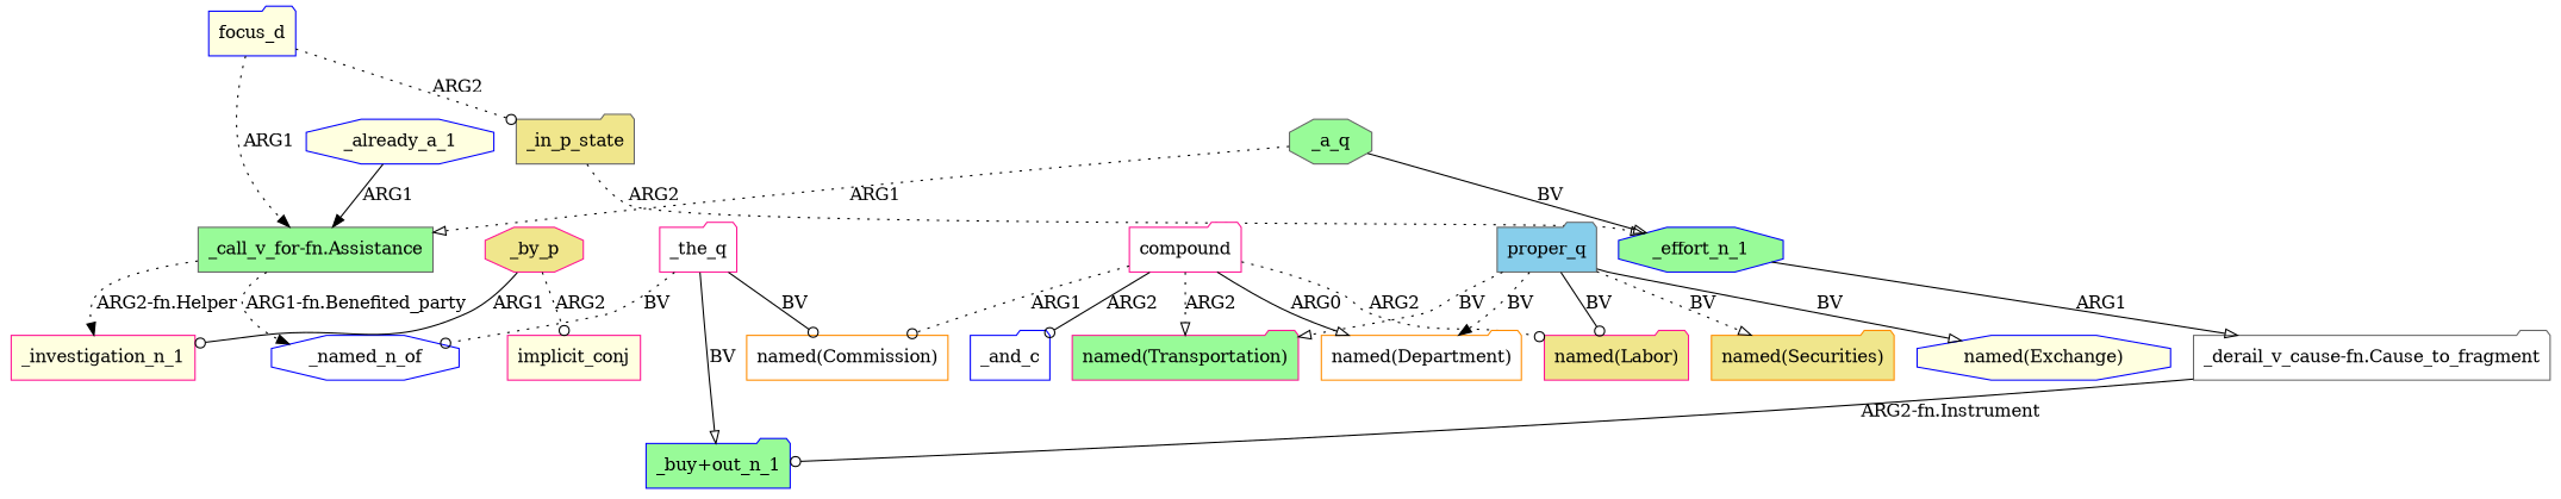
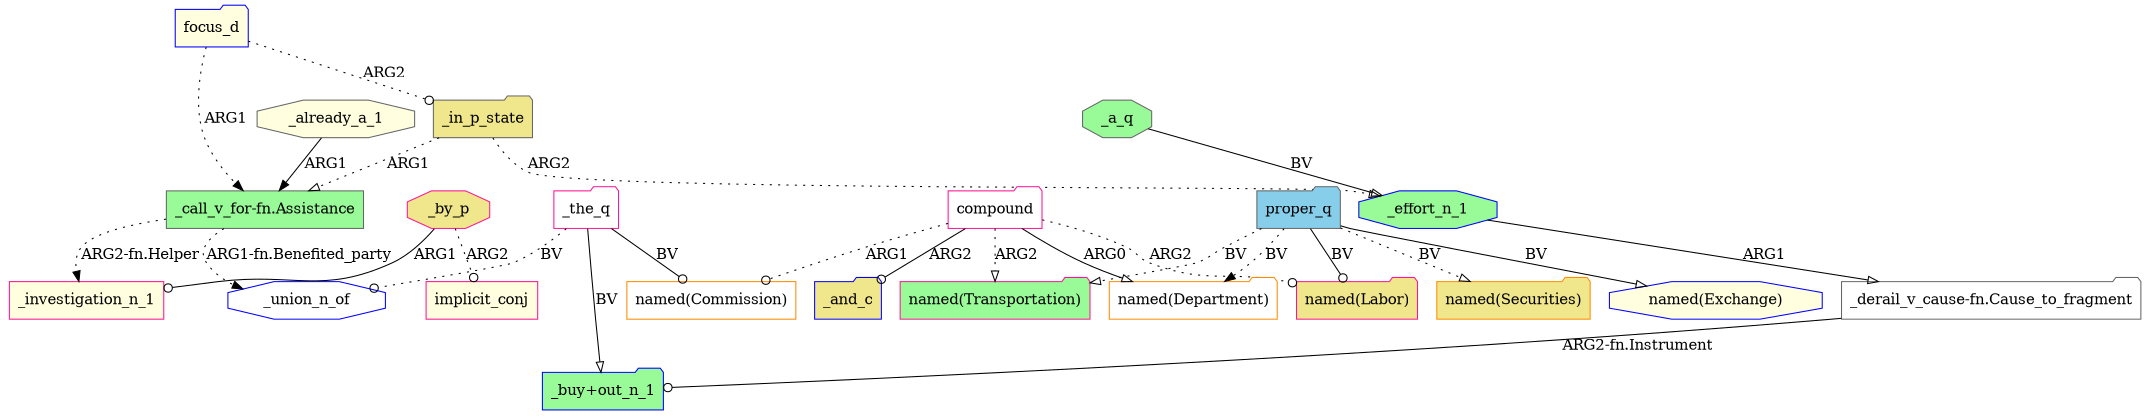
  digraph {
    node [color=blue fillcolor=white shape=folder style=filled]
    edge [arrowhead=odot style=dotted]
    focus_d [fillcolor=lightyellow]
    _in_p_state [color=gray40 fillcolor=khaki]
    "_call_v_for-fn.Assistance" [color=gray40 fillcolor=palegreen shape=box]
    _effort_n_1 [fillcolor=palegreen shape=octagon]
    _investigation_n_1 [color=deeppink fillcolor=lightyellow shape=box]
-   _union_n_of [shape=octagon label=_named_n_of]
+   _union_n_of [shape=octagon]
    "_derail_v_cause-fn.Cause_to_fragment" [color=gray40]
    compound [color=deeppink]
    "named(Commission)" [color=darkorange shape=box]
-   _and_c
+   _and_c [fillcolor=khaki]
    "named(Labor)" [color=deeppink fillcolor=khaki]
    "named(Transportation)" [color=deeppink fillcolor=palegreen]
    "named(Department)" [color=darkorange]
    proper_q [color=gray40 fillcolor=skyblue]
    "named(Securities)" [color=darkorange fillcolor=khaki]
    "named(Exchange)" [fillcolor=lightyellow shape=octagon]
-   _already_a_1 [fillcolor=lightyellow shape=octagon]
+   _already_a_1 [color=gray40 fillcolor=lightyellow shape=octagon]
    "_buy+out_n_1" [fillcolor=palegreen]
    _a_q [color=gray40 fillcolor=palegreen shape=octagon]
    implicit_conj [color=deeppink fillcolor=lightyellow shape=box]
    _by_p [color=deeppink fillcolor=khaki shape=octagon]
    _the_q [color=deeppink]
    focus_d -> _in_p_state [label=ARG2]
    focus_d -> "_call_v_for-fn.Assistance" [arrowhead=normal label=ARG1]
-   _a_q -> "_call_v_for-fn.Assistance" [arrowhead=onormal label=ARG1]
+   _in_p_state -> "_call_v_for-fn.Assistance" [arrowhead=onormal label=ARG1]
    _in_p_state -> _effort_n_1 [arrowhead=onormal label=ARG2]
    "_call_v_for-fn.Assistance" -> _investigation_n_1 [arrowhead=normal label="ARG2-fn.Helper"]
    "_call_v_for-fn.Assistance" -> _union_n_of [arrowhead=normal label="ARG1-fn.Benefited_party"]
    _effort_n_1 -> "_derail_v_cause-fn.Cause_to_fragment" [arrowhead=onormal label=ARG1 style=solid]
    "_derail_v_cause-fn.Cause_to_fragment" -> "_buy+out_n_1" [label="ARG2-fn.Instrument" style=solid]
    compound -> "named(Commission)" [label=ARG1]
    compound -> _and_c [label=ARG2 style=solid]
    compound -> "named(Labor)" [label=ARG2]
    compound -> "named(Transportation)" [arrowhead=onormal label=ARG2]
    compound -> "named(Department)" [arrowhead=onormal label=ARG0 style=solid]
    proper_q -> "named(Labor)" [label=BV style=solid]
    proper_q -> "named(Transportation)" [arrowhead=onormal label=BV]
    proper_q -> "named(Department)" [arrowhead=normal label=BV]
    proper_q -> "named(Securities)" [arrowhead=onormal label=BV]
    proper_q -> "named(Exchange)" [arrowhead=onormal label=BV style=solid]
    _already_a_1 -> "_call_v_for-fn.Assistance" [arrowhead=normal label=ARG1 style=solid]
    _a_q -> _effort_n_1 [arrowhead=onormal label=BV style=solid]
    _by_p -> _investigation_n_1 [label=ARG1 style=solid]
    _by_p -> implicit_conj [label=ARG2]
    _the_q -> _union_n_of [label=BV]
    _the_q -> "named(Commission)" [label=BV style=solid]
    _the_q -> "_buy+out_n_1" [arrowhead=onormal label=BV style=solid]
  }
